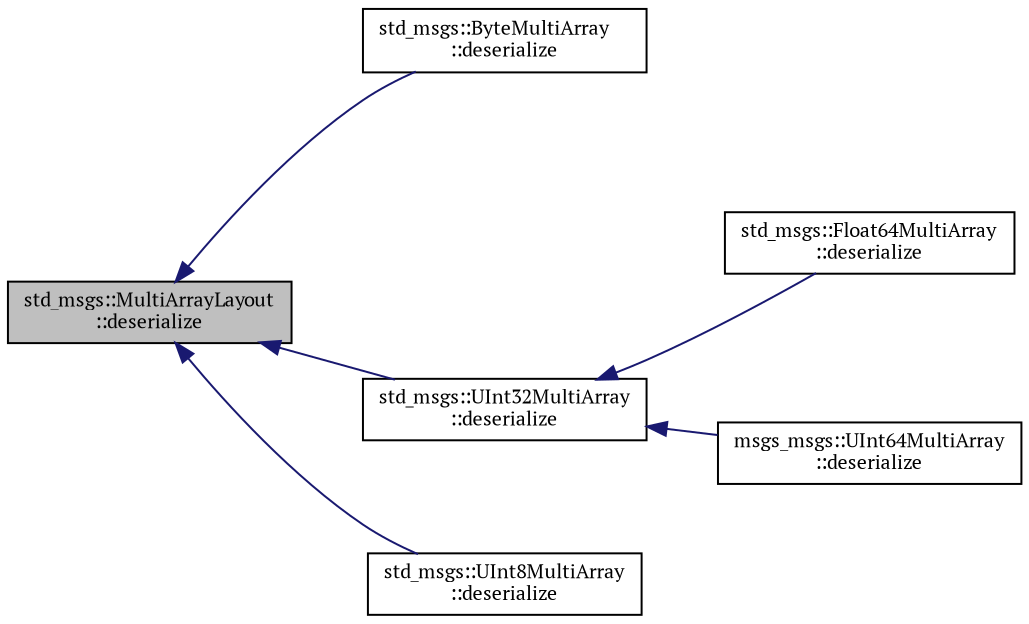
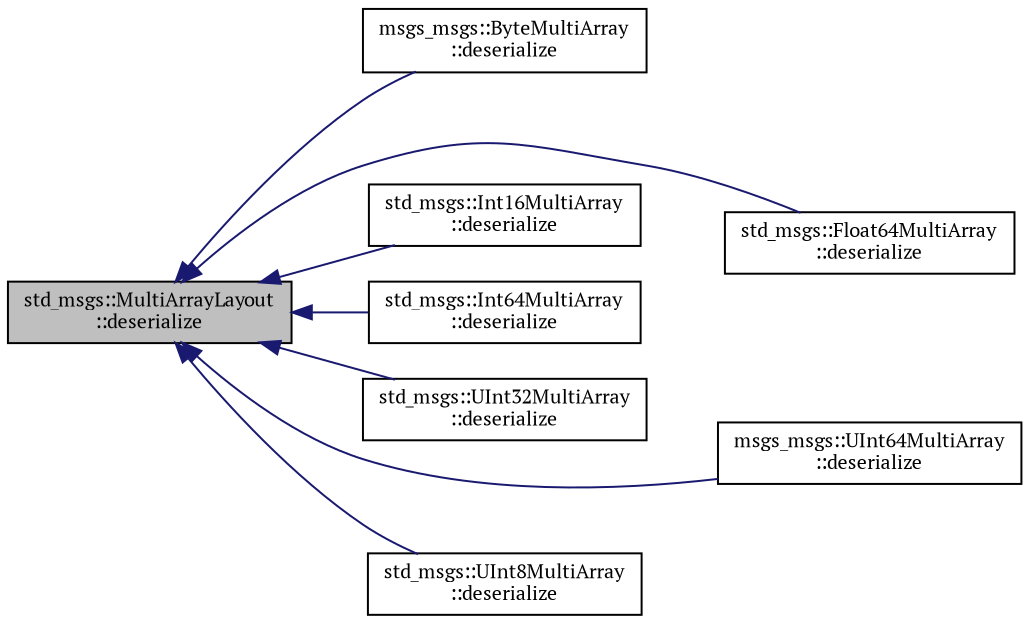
  digraph {
    fontname="PT Serif"
    rankdir=LR
    node [color=black fillcolor=white fontname="PT Serif" fontsize=10 shape=record style=filled]
    edge [color=midnightblue dir=back fontname="PT Serif" fontsize=10 labelfontname=Helvetica labelfontsize=10 style=solid]
    n1 [fillcolor=grey75 fontcolor=black height=0.2 label="std_msgs::MultiArrayLayout\l::deserialize" width=0.4]
-   n2 [height=0.2 label="std_msgs::ByteMultiArray\l::deserialize" width=0.4]
+   n2 [height=0.2 label="msgs_msgs::ByteMultiArray\l::deserialize" width=0.4]
    n3 [height=0.2 label="std_msgs::Float64MultiArray\l::deserialize" width=0.4]
+   n4 [height=0.2 label="std_msgs::Int16MultiArray\l::deserialize" width=0.4]
+   n5 [height=0.2 label="std_msgs::Int64MultiArray\l::deserialize" width=0.4]
    n6 [height=0.2 label="std_msgs::UInt32MultiArray\l::deserialize" width=0.4]
    n7 [height=0.2 label="msgs_msgs::UInt64MultiArray\l::deserialize" width=0.4]
    n8 [height=0.2 label="std_msgs::UInt8MultiArray\l::deserialize" width=0.4]
    n1 -> n2
-   n6 -> n3
+   n1 -> n3
+   n1 -> n4
+   n1 -> n5
    n1 -> n6
-   n6 -> n7
+   n1 -> n7
    n1 -> n8
  }
